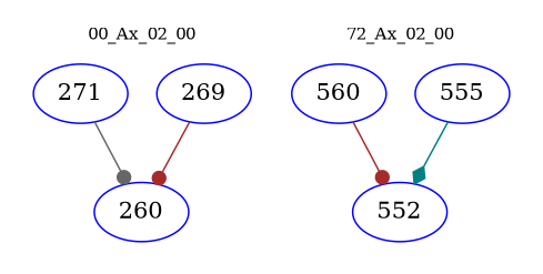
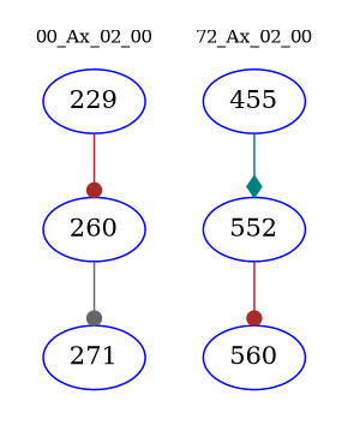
  digraph {
    node [color=blue]
    edge [arrowhead=dot color=brown]
-   n1 [label=269]
+   n1 [label=229]
    n2 [label=260]
    n3 [label=271]
-   n4 [label=555]
+   n4 [label=455]
    n5 [label=552]
    n6 [label=560]
    subgraph cluster_1 {
      color=white
      fontsize=10
      label="00_Ax_02_00"
      n1
      n2
      n3
    }
    subgraph cluster_2 {
      color=white
      fontsize=10
      label="72_Ax_02_00"
      n4
      n5
      n6
    }
    n1 -> n2
-   n3 -> n2 [color=gray40]
+   n2 -> n3 [color=gray40]
    n4 -> n5 [arrowhead=diamond color=teal]
-   n6 -> n5
+   n5 -> n6
  }
